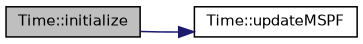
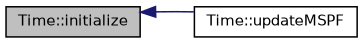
  digraph {
    rankdir=LR
    node [color=black fontname=Helvetica fontsize=10 shape=record style=filled]
    n1 [fillcolor=grey75 fontcolor=black height=0.2 label="Time::initialize" width=0.4]
    n2 [fillcolor=white height=0.2 label="Time::updateMSPF" width=0.4]
-   n1 -> n2 [color=midnightblue fontname=Helvetica fontsize=10 labelfontname=Helvetica labelfontsize=10 style=solid]
+   n2 -> n1 [color=midnightblue fontname=Helvetica fontsize=10 labelfontname=Helvetica labelfontsize=10 style=solid]
  }
